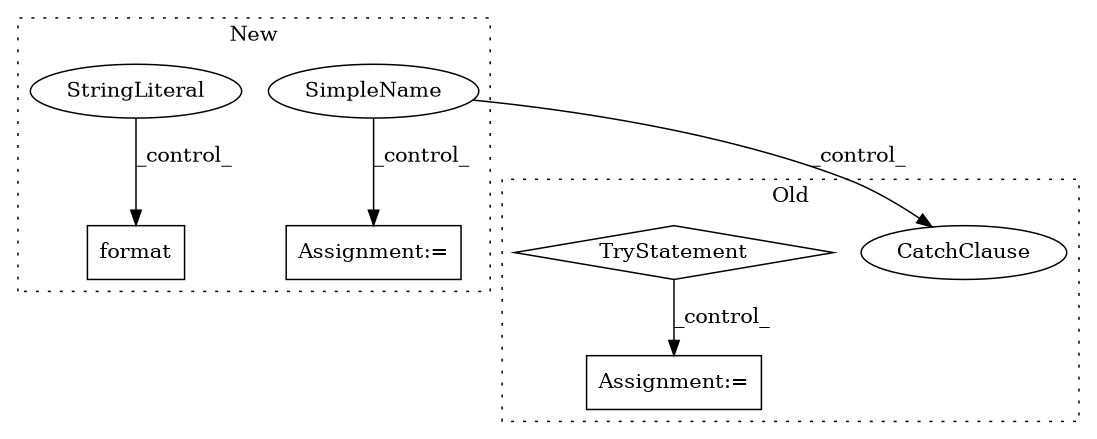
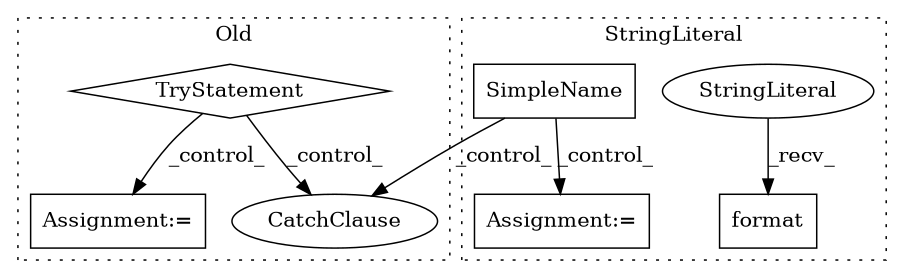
  digraph {
    node [a=7 l=1 shape=ellipse]
    n1 [a=12 l="17,2" label=CatchClause s="4023,4051"]
    n2 [a=54 l=4 label=TryStatement s=3658 shape=diamond]
    n3 [label="Assignment:=" s=3673 shape=box]
    n4 [a=32 l="7,1" label=format s="2720,2732" shape=box]
    n5 [a=45 l=37 label=StringLiteral s=2682]
-   n6 [a=42 label=SimpleName l=""]
+   n6 [a=42 label=SimpleName shape=box l=""]
    n7 [label="Assignment:=" s=2749 shape=box]
    subgraph cluster_1 {
      label=Old
      style=dotted
      n1
      n2
      n3
    }
    subgraph cluster_2 {
-     label=New
+     label=StringLiteral
      style=dotted
      n4
      n5
      n6
      n7
    }
+   n2 -> n1 [label=_control_]
    n2 -> n3 [label=_control_]
-   n5 -> n4 [label=_control_]
+   n5 -> n4 [label=_recv_]
    n6 -> n1 [label=_control_]
    n6 -> n7 [label=_control_]
  }
